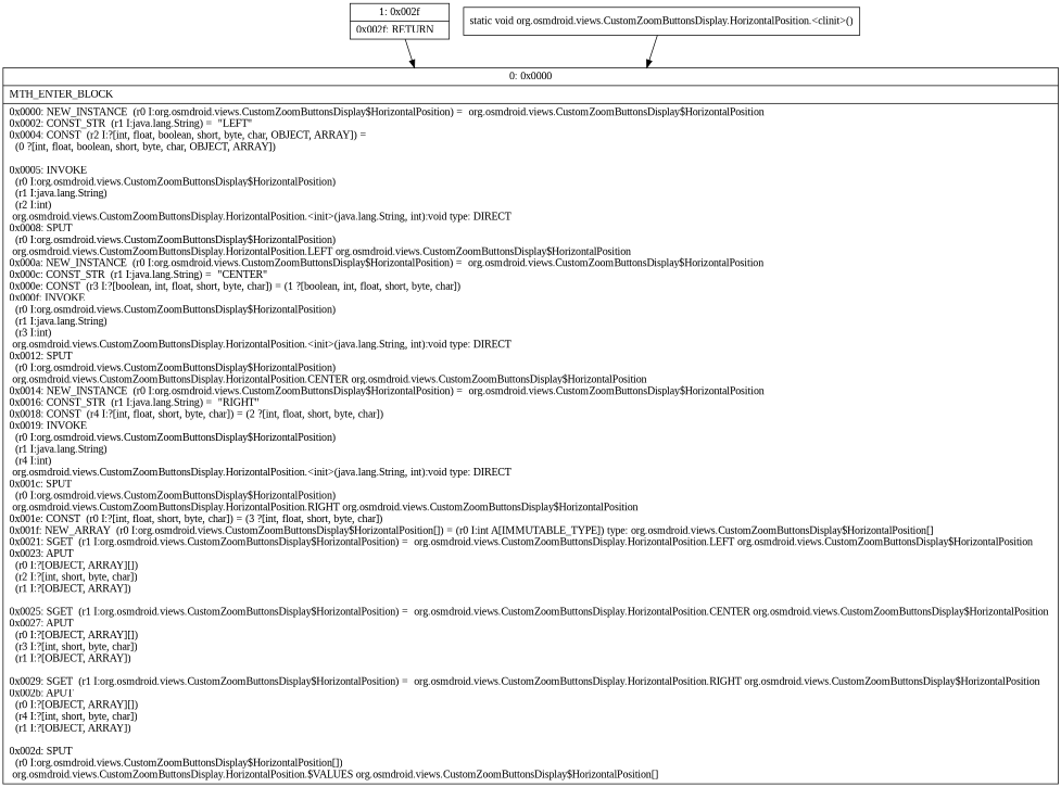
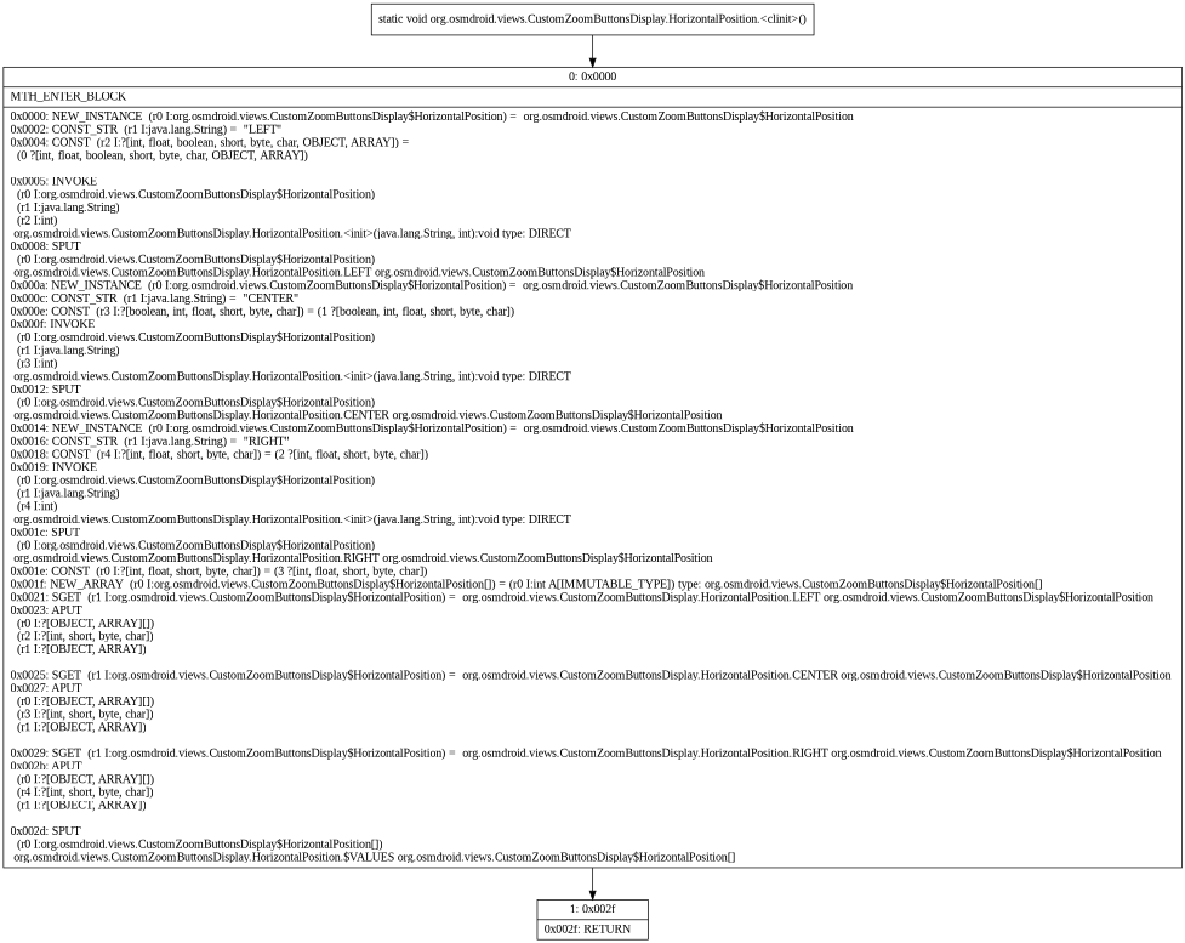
  digraph {
    fontname="Liberation Serif"
    node [shape=record fontname="Liberation Serif"]
    edge [fontname="Liberation Serif"]
    n1 [label="{0\:\ 0x0000|MTH_ENTER_BLOCK\l|0x0000: NEW_INSTANCE  (r0 I:org.osmdroid.views.CustomZoomButtonsDisplay$HorizontalPosition) =  org.osmdroid.views.CustomZoomButtonsDisplay$HorizontalPosition \l0x0002: CONST_STR  (r1 I:java.lang.String) =  \"LEFT\" \l0x0004: CONST  (r2 I:?[int, float, boolean, short, byte, char, OBJECT, ARRAY]) = \l  (0 ?[int, float, boolean, short, byte, char, OBJECT, ARRAY])\l \l0x0005: INVOKE  \l  (r0 I:org.osmdroid.views.CustomZoomButtonsDisplay$HorizontalPosition)\l  (r1 I:java.lang.String)\l  (r2 I:int)\l org.osmdroid.views.CustomZoomButtonsDisplay.HorizontalPosition.\<init\>(java.lang.String, int):void type: DIRECT \l0x0008: SPUT  \l  (r0 I:org.osmdroid.views.CustomZoomButtonsDisplay$HorizontalPosition)\l org.osmdroid.views.CustomZoomButtonsDisplay.HorizontalPosition.LEFT org.osmdroid.views.CustomZoomButtonsDisplay$HorizontalPosition \l0x000a: NEW_INSTANCE  (r0 I:org.osmdroid.views.CustomZoomButtonsDisplay$HorizontalPosition) =  org.osmdroid.views.CustomZoomButtonsDisplay$HorizontalPosition \l0x000c: CONST_STR  (r1 I:java.lang.String) =  \"CENTER\" \l0x000e: CONST  (r3 I:?[boolean, int, float, short, byte, char]) = (1 ?[boolean, int, float, short, byte, char]) \l0x000f: INVOKE  \l  (r0 I:org.osmdroid.views.CustomZoomButtonsDisplay$HorizontalPosition)\l  (r1 I:java.lang.String)\l  (r3 I:int)\l org.osmdroid.views.CustomZoomButtonsDisplay.HorizontalPosition.\<init\>(java.lang.String, int):void type: DIRECT \l0x0012: SPUT  \l  (r0 I:org.osmdroid.views.CustomZoomButtonsDisplay$HorizontalPosition)\l org.osmdroid.views.CustomZoomButtonsDisplay.HorizontalPosition.CENTER org.osmdroid.views.CustomZoomButtonsDisplay$HorizontalPosition \l0x0014: NEW_INSTANCE  (r0 I:org.osmdroid.views.CustomZoomButtonsDisplay$HorizontalPosition) =  org.osmdroid.views.CustomZoomButtonsDisplay$HorizontalPosition \l0x0016: CONST_STR  (r1 I:java.lang.String) =  \"RIGHT\" \l0x0018: CONST  (r4 I:?[int, float, short, byte, char]) = (2 ?[int, float, short, byte, char]) \l0x0019: INVOKE  \l  (r0 I:org.osmdroid.views.CustomZoomButtonsDisplay$HorizontalPosition)\l  (r1 I:java.lang.String)\l  (r4 I:int)\l org.osmdroid.views.CustomZoomButtonsDisplay.HorizontalPosition.\<init\>(java.lang.String, int):void type: DIRECT \l0x001c: SPUT  \l  (r0 I:org.osmdroid.views.CustomZoomButtonsDisplay$HorizontalPosition)\l org.osmdroid.views.CustomZoomButtonsDisplay.HorizontalPosition.RIGHT org.osmdroid.views.CustomZoomButtonsDisplay$HorizontalPosition \l0x001e: CONST  (r0 I:?[int, float, short, byte, char]) = (3 ?[int, float, short, byte, char]) \l0x001f: NEW_ARRAY  (r0 I:org.osmdroid.views.CustomZoomButtonsDisplay$HorizontalPosition[]) = (r0 I:int A[IMMUTABLE_TYPE]) type: org.osmdroid.views.CustomZoomButtonsDisplay$HorizontalPosition[] \l0x0021: SGET  (r1 I:org.osmdroid.views.CustomZoomButtonsDisplay$HorizontalPosition) =  org.osmdroid.views.CustomZoomButtonsDisplay.HorizontalPosition.LEFT org.osmdroid.views.CustomZoomButtonsDisplay$HorizontalPosition \l0x0023: APUT  \l  (r0 I:?[OBJECT, ARRAY][])\l  (r2 I:?[int, short, byte, char])\l  (r1 I:?[OBJECT, ARRAY])\l \l0x0025: SGET  (r1 I:org.osmdroid.views.CustomZoomButtonsDisplay$HorizontalPosition) =  org.osmdroid.views.CustomZoomButtonsDisplay.HorizontalPosition.CENTER org.osmdroid.views.CustomZoomButtonsDisplay$HorizontalPosition \l0x0027: APUT  \l  (r0 I:?[OBJECT, ARRAY][])\l  (r3 I:?[int, short, byte, char])\l  (r1 I:?[OBJECT, ARRAY])\l \l0x0029: SGET  (r1 I:org.osmdroid.views.CustomZoomButtonsDisplay$HorizontalPosition) =  org.osmdroid.views.CustomZoomButtonsDisplay.HorizontalPosition.RIGHT org.osmdroid.views.CustomZoomButtonsDisplay$HorizontalPosition \l0x002b: APUT  \l  (r0 I:?[OBJECT, ARRAY][])\l  (r4 I:?[int, short, byte, char])\l  (r1 I:?[OBJECT, ARRAY])\l \l0x002d: SPUT  \l  (r0 I:org.osmdroid.views.CustomZoomButtonsDisplay$HorizontalPosition[])\l org.osmdroid.views.CustomZoomButtonsDisplay.HorizontalPosition.$VALUES org.osmdroid.views.CustomZoomButtonsDisplay$HorizontalPosition[] \l}"]
    n2 [label="{1\:\ 0x002f|0x002f: RETURN   \l}"]
    n3 [label="{static void org.osmdroid.views.CustomZoomButtonsDisplay.HorizontalPosition.\<clinit\>() }"]
-   n2 -> n1
+   n1 -> n2
    n3 -> n1
  }
